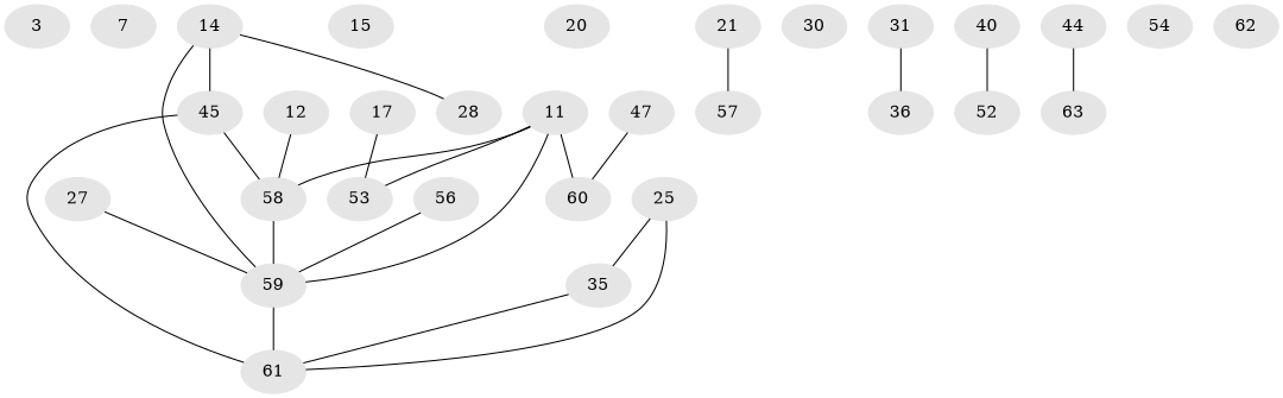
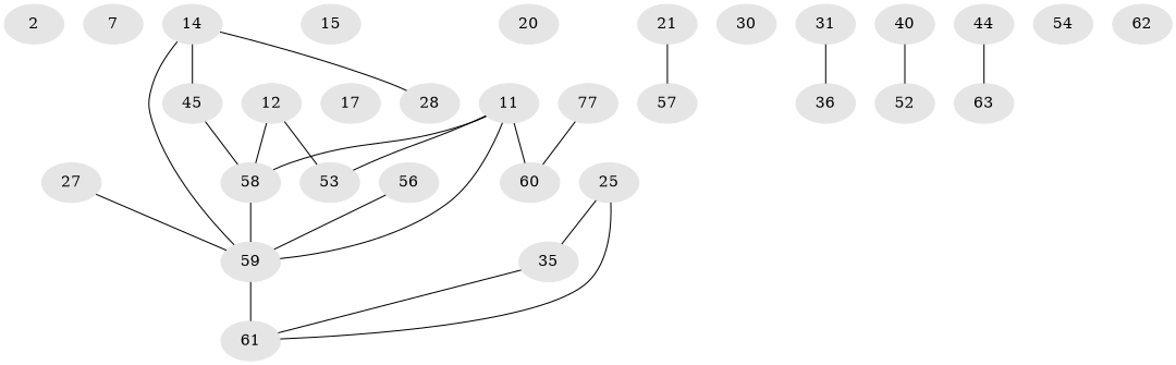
  graph {
    node [color=gray90 style=filled]
-   3
+   3 [label=2]
    7
    53 [super="+50"]
    11
    58 [super="+32+18"]
    59 [super="+48+49+41+51"]
    60 [super="+13+23"]
    61 [super="+4+34+55"]
    45 [super="+43"]
    12
    28 [super="+1"]
    14
    15
    n14 [label=17]
    20
    21
    57
    25 [super="+5"]
    35
    27
    30
    31
    36
    40
    52
    44
    63
-   47
+   47 [label=77]
    54
    56
    62
    11 -- 53 [weight=2]
    11 -- 58
    11 -- 59
    11 -- 60
    58 -- 59 [weight=2]
    59 -- 61 [weight=3]
    45 -- 58
-   45 -- 61
-   n14 -- 53
+   12 -- 53
    12 -- 58
    14 -- 59 [weight=2]
    14 -- 45 [weight=2]
    14 -- 28
    21 -- 57
    25 -- 61
    25 -- 35 [weight=2]
    35 -- 61
    27 -- 59
    31 -- 36
    40 -- 52
    44 -- 63
    47 -- 60
    56 -- 59
  }
